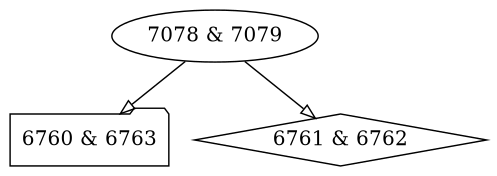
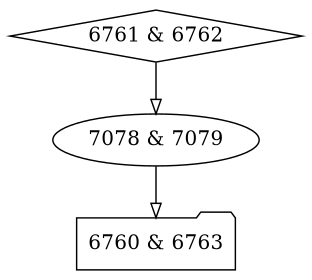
  digraph {
    edge [arrowhead=onormal]
    n1 [label="6760 & 6763" shape=folder]
    n2 [label="6761 & 6762" shape=diamond]
    n3 [label="7078 & 7079" shape=ellipse]
-   n3 -> n2
+   n2 -> n3
    n3 -> n1
  }
